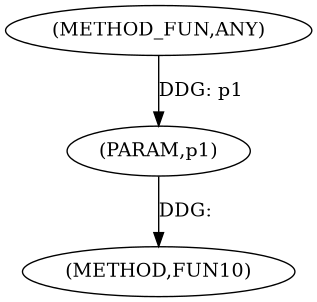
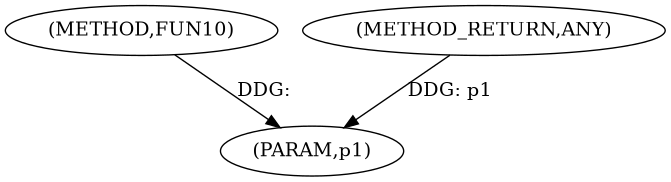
  digraph {
    n1 [label="(METHOD,FUN10)"]
    n2 [label="(PARAM,p1)"]
-   n3 [label="(METHOD_FUN,ANY)"]
-   n2 -> n1 [label="DDG: "]
+   n3 [label="(METHOD_RETURN,ANY)"]
+   n1 -> n2 [label="DDG: "]
    n3 -> n2 [label="DDG: p1"]
  }
